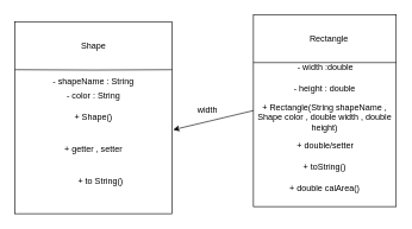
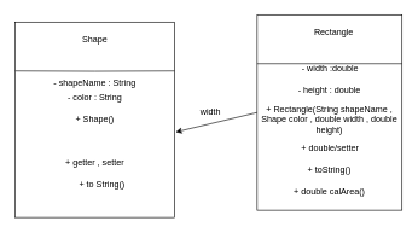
  <mxCell id="0" />
  <mxCell id="1" parent="0" />
  <mxCell id="2" value="" style="rounded=0;whiteSpace=wrap;html=1;" vertex="1" parent="1"><mxGeometry x="20" y="30" width="220" height="270" as="geometry" /></mxCell>
  <mxCell id="3" value="" style="endArrow=none;html=1;rounded=0;exitX=0;exitY=0.25;exitDx=0;exitDy=0;entryX=1;entryY=0.25;entryDx=0;entryDy=0;" edge="1" parent="1" source="2" target="2"><mxGeometry width="50" height="50" relative="1" as="geometry"><mxPoint x="330" y="180" as="sourcePoint" /><mxPoint x="380" y="130" as="targetPoint" /><Array as="points"><mxPoint x="130" y="98" /></Array></mxGeometry></mxCell>
  <mxCell id="4" value="- shapeName : String" style="text;html=1;align=center;verticalAlign=middle;whiteSpace=wrap;rounded=0;" vertex="1" parent="1"><mxGeometry x="30" y="100" width="200" height="30" as="geometry" /></mxCell>
  <mxCell id="5" value="- color : String" style="text;html=1;align=center;verticalAlign=middle;whiteSpace=wrap;rounded=0;" vertex="1" parent="1"><mxGeometry x="30" y="120" width="200" height="30" as="geometry" /></mxCell>
  <mxCell id="6" value="+ Shape()" style="text;html=1;align=center;verticalAlign=middle;whiteSpace=wrap;rounded=0;" vertex="1" parent="1"><mxGeometry x="30" y="150" width="200" height="30" as="geometry" /></mxCell>
- <mxCell id="7" value="Shape" style="text;html=1;align=center;verticalAlign=middle;whiteSpace=wrap;rounded=0;" vertex="1" parent="1"><mxGeometry x="100" y="50" width="60" height="30" as="geometry" /></mxCell>
+ <mxCell id="7" value="Shape" style="text;html=1;align=center;verticalAlign=middle;whiteSpace=wrap;rounded=0;" vertex="1" parent="1"><mxGeometry x="100" y="40" width="60" height="30" as="geometry" /></mxCell>
  <mxCell id="8" value="" style="rounded=0;whiteSpace=wrap;html=1;" vertex="1" parent="1"><mxGeometry x="354" y="20" width="200" height="270" as="geometry" /></mxCell>
  <mxCell id="9" value="" style="endArrow=none;html=1;rounded=0;exitX=0;exitY=0.25;exitDx=0;exitDy=0;entryX=1;entryY=0.25;entryDx=0;entryDy=0;" edge="1" parent="1" source="8" target="8"><mxGeometry width="50" height="50" relative="1" as="geometry"><mxPoint x="450" y="190" as="sourcePoint" /><mxPoint x="500" y="140" as="targetPoint" /></mxGeometry></mxCell>
  <mxCell id="10" value="- width :double" style="text;html=1;align=center;verticalAlign=middle;whiteSpace=wrap;rounded=0;" vertex="1" parent="1"><mxGeometry x="360" y="80" width="190" height="30" as="geometry" /></mxCell>
  <mxCell id="11" value="- height : double" style="text;html=1;align=center;verticalAlign=middle;whiteSpace=wrap;rounded=0;" vertex="1" parent="1"><mxGeometry x="359" y="110" width="190" height="30" as="geometry" /></mxCell>
  <mxCell id="12" value="+ Rectangle(String shapeName , Shape color , double width , double height)" style="text;html=1;align=center;verticalAlign=middle;whiteSpace=wrap;rounded=0;" vertex="1" parent="1"><mxGeometry x="359" y="150" width="190" height="30" as="geometry" /></mxCell>
- <mxCell id="13" value="Rectangle" style="text;html=1;align=center;verticalAlign=middle;whiteSpace=wrap;rounded=0;" vertex="1" parent="1"><mxGeometry x="430" y="40" width="60" height="30" as="geometry" /></mxCell>
+ <mxCell id="13" value="Rectangle" style="text;html=1;align=center;verticalAlign=middle;whiteSpace=wrap;rounded=0;" vertex="1" parent="1"><mxGeometry x="430" y="30" width="60" height="30" as="geometry" /></mxCell>
  <mxCell id="14" value="+ toString()" style="text;html=1;align=center;verticalAlign=middle;whiteSpace=wrap;rounded=0;" vertex="1" parent="1"><mxGeometry x="359" y="220" width="190" height="30" as="geometry" /></mxCell>
- <mxCell id="15" value="+ getter , setter" style="text;html=1;align=center;verticalAlign=middle;whiteSpace=wrap;rounded=0;" vertex="1" parent="1"><mxGeometry x="30" y="195" width="200" height="30" as="geometry" /></mxCell>
+ <mxCell id="15" value="+ getter , setter" style="text;html=1;align=center;verticalAlign=middle;whiteSpace=wrap;rounded=0;" vertex="1" parent="1"><mxGeometry x="30" y="210" width="200" height="30" as="geometry" /></mxCell>
  <mxCell id="16" value="+ to String()" style="text;html=1;align=center;verticalAlign=middle;whiteSpace=wrap;rounded=0;" vertex="1" parent="1"><mxGeometry x="40" y="240" width="200" height="30" as="geometry" /></mxCell>
  <mxCell id="17" value="" style="endArrow=classic;html=1;rounded=0;entryX=1.007;entryY=0.563;entryDx=0;entryDy=0;entryPerimeter=0;exitX=0;exitY=0.5;exitDx=0;exitDy=0;" edge="1" parent="1" source="8" target="2"><mxGeometry width="50" height="50" relative="1" as="geometry"><mxPoint x="350" y="180" as="sourcePoint" /><mxPoint x="400" y="130" as="targetPoint" /></mxGeometry></mxCell>
  <mxCell id="18" value="width" style="text;html=1;align=center;verticalAlign=middle;whiteSpace=wrap;rounded=0;" vertex="1" parent="1"><mxGeometry x="270" y="150" width="40" height="10" as="geometry" /></mxCell>
  <mxCell id="19" value="+ double/setter" style="text;html=1;align=center;verticalAlign=middle;whiteSpace=wrap;rounded=0;" vertex="1" parent="1"><mxGeometry x="360" y="190" width="190" height="30" as="geometry" /></mxCell>
  <mxCell id="20" value="+ double calArea()" style="text;html=1;align=center;verticalAlign=middle;whiteSpace=wrap;rounded=0;" vertex="1" parent="1"><mxGeometry x="359" y="250" width="190" height="30" as="geometry" /></mxCell>
